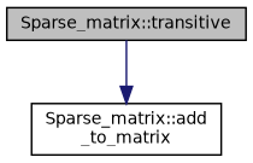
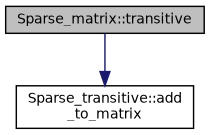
  digraph {
    rankdir=TB
    node [color=black fontname=Helvetica fontsize=10 shape=record style=filled]
    n1 [fillcolor=grey75 fontcolor=black height=0.2 label="Sparse_matrix::transitive" width=0.4]
-   n2 [fillcolor=white height=0.2 label="Sparse_matrix::add\l_to_matrix" width=0.4]
+   n2 [fillcolor=white height=0.2 label="Sparse_transitive::add\l_to_matrix" width=0.4]
    n1 -> n2 [color=midnightblue fontname=Helvetica fontsize=10 labelfontname=Helvetica labelfontsize=10 style=solid]
  }
